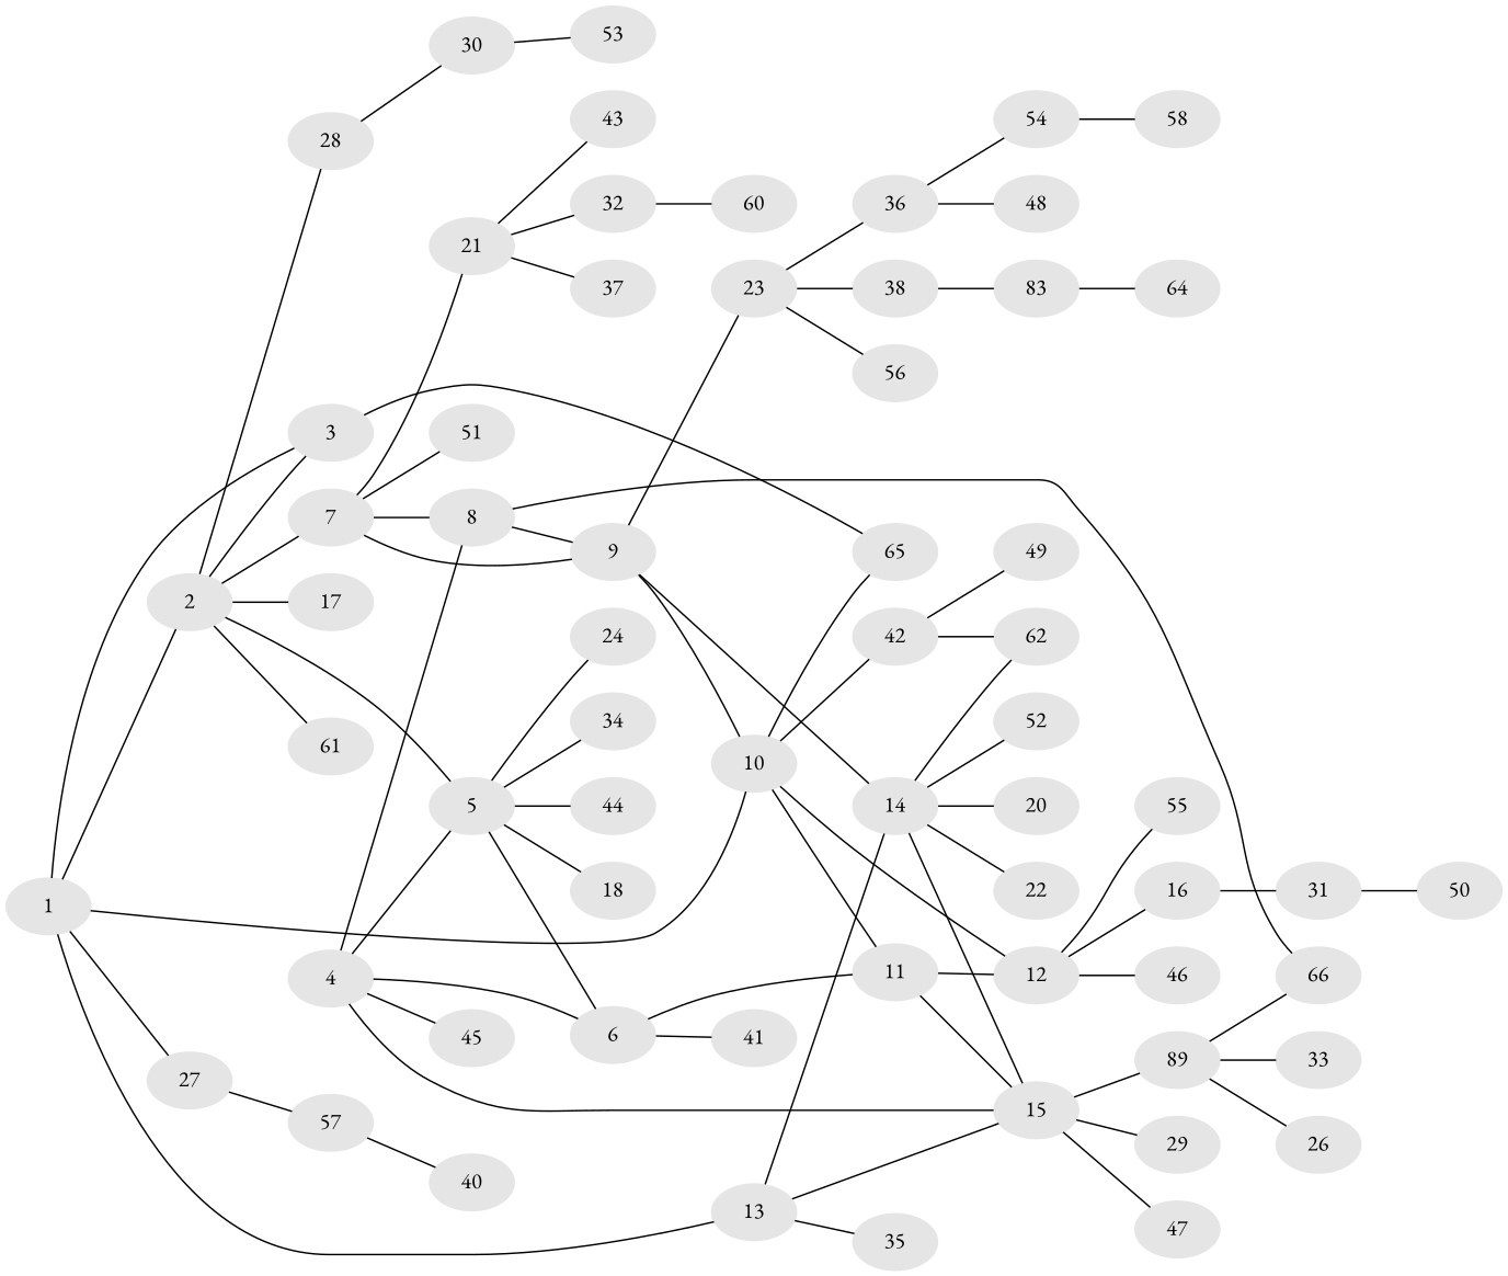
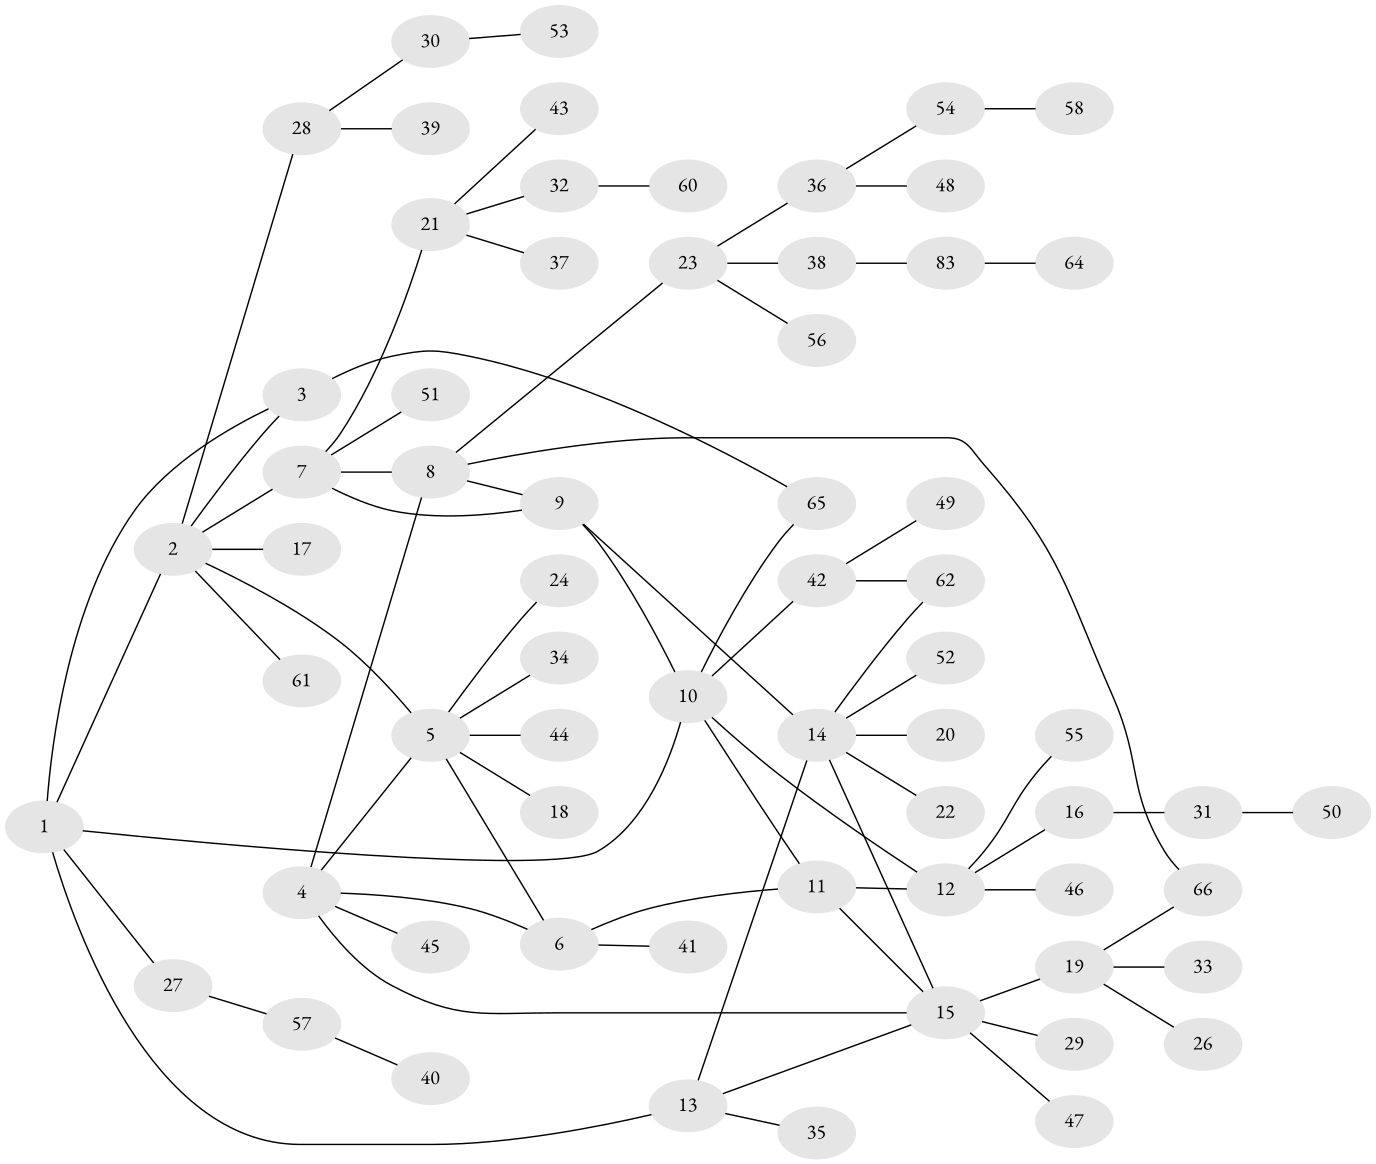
  graph {
    fontname="EB Garamond"
    rankdir=LR
    node [color=gray90 fontname="EB Garamond" style=filled]
    edge [fontname="EB Garamond"]
    1
    2
    3
    10
    13
    27
    5
    7
    17
    28
    61
    65
    11
    12
    42
    15
    14
    35
    57
    6
    18
    24
    34
    44
    8
    9
    21
    51
    30
+   39
    4
    45
    41
    66
-   19 [label=89]
+   19
    29
    47
    23
    32
    37
    43
    20
    22
    52
    62
    36
    38
    56
    16
    46
    55
    49
    31
    26
    33
    50
    60
    48
    54
    n60 [label=83]
    40
    53
    58
    64
    1 -- 2
    1 -- 3
    1 -- 10
    1 -- 13
    1 -- 27
    2 -- 3
    2 -- 5
    2 -- 7
    2 -- 17
    2 -- 28
    2 -- 61
    3 -- 65
    10 -- 65
    10 -- 11
    10 -- 12
    10 -- 42
    13 -- 15
    13 -- 14
    13 -- 35
    27 -- 57
    5 -- 6
    5 -- 18
    5 -- 24
    5 -- 34
    5 -- 44
    7 -- 8
    7 -- 9
    7 -- 21
    7 -- 51
    28 -- 30
+   28 -- 39
    11 -- 12
    11 -- 15
    12 -- 16
    12 -- 46
    12 -- 55
    42 -- 62
    42 -- 49
    15 -- 19
    15 -- 29
    15 -- 47
    14 -- 15
    14 -- 20
    14 -- 22
    14 -- 52
    14 -- 62
    57 -- 40
    6 -- 11
    6 -- 41
    8 -- 9
    8 -- 66
    9 -- 10
    9 -- 14
-   9 -- 23
+   8 -- 23
    21 -- 32
    21 -- 37
    21 -- 43
    30 -- 53
    4 -- 5
    4 -- 15
    4 -- 6
    4 -- 8
    4 -- 45
    19 -- 66
    19 -- 26
    19 -- 33
    23 -- 36
    23 -- 38
    23 -- 56
    32 -- 60
    36 -- 48
    36 -- 54
    38 -- n60
    16 -- 31
    31 -- 50
    54 -- 58
    n60 -- 64
  }
